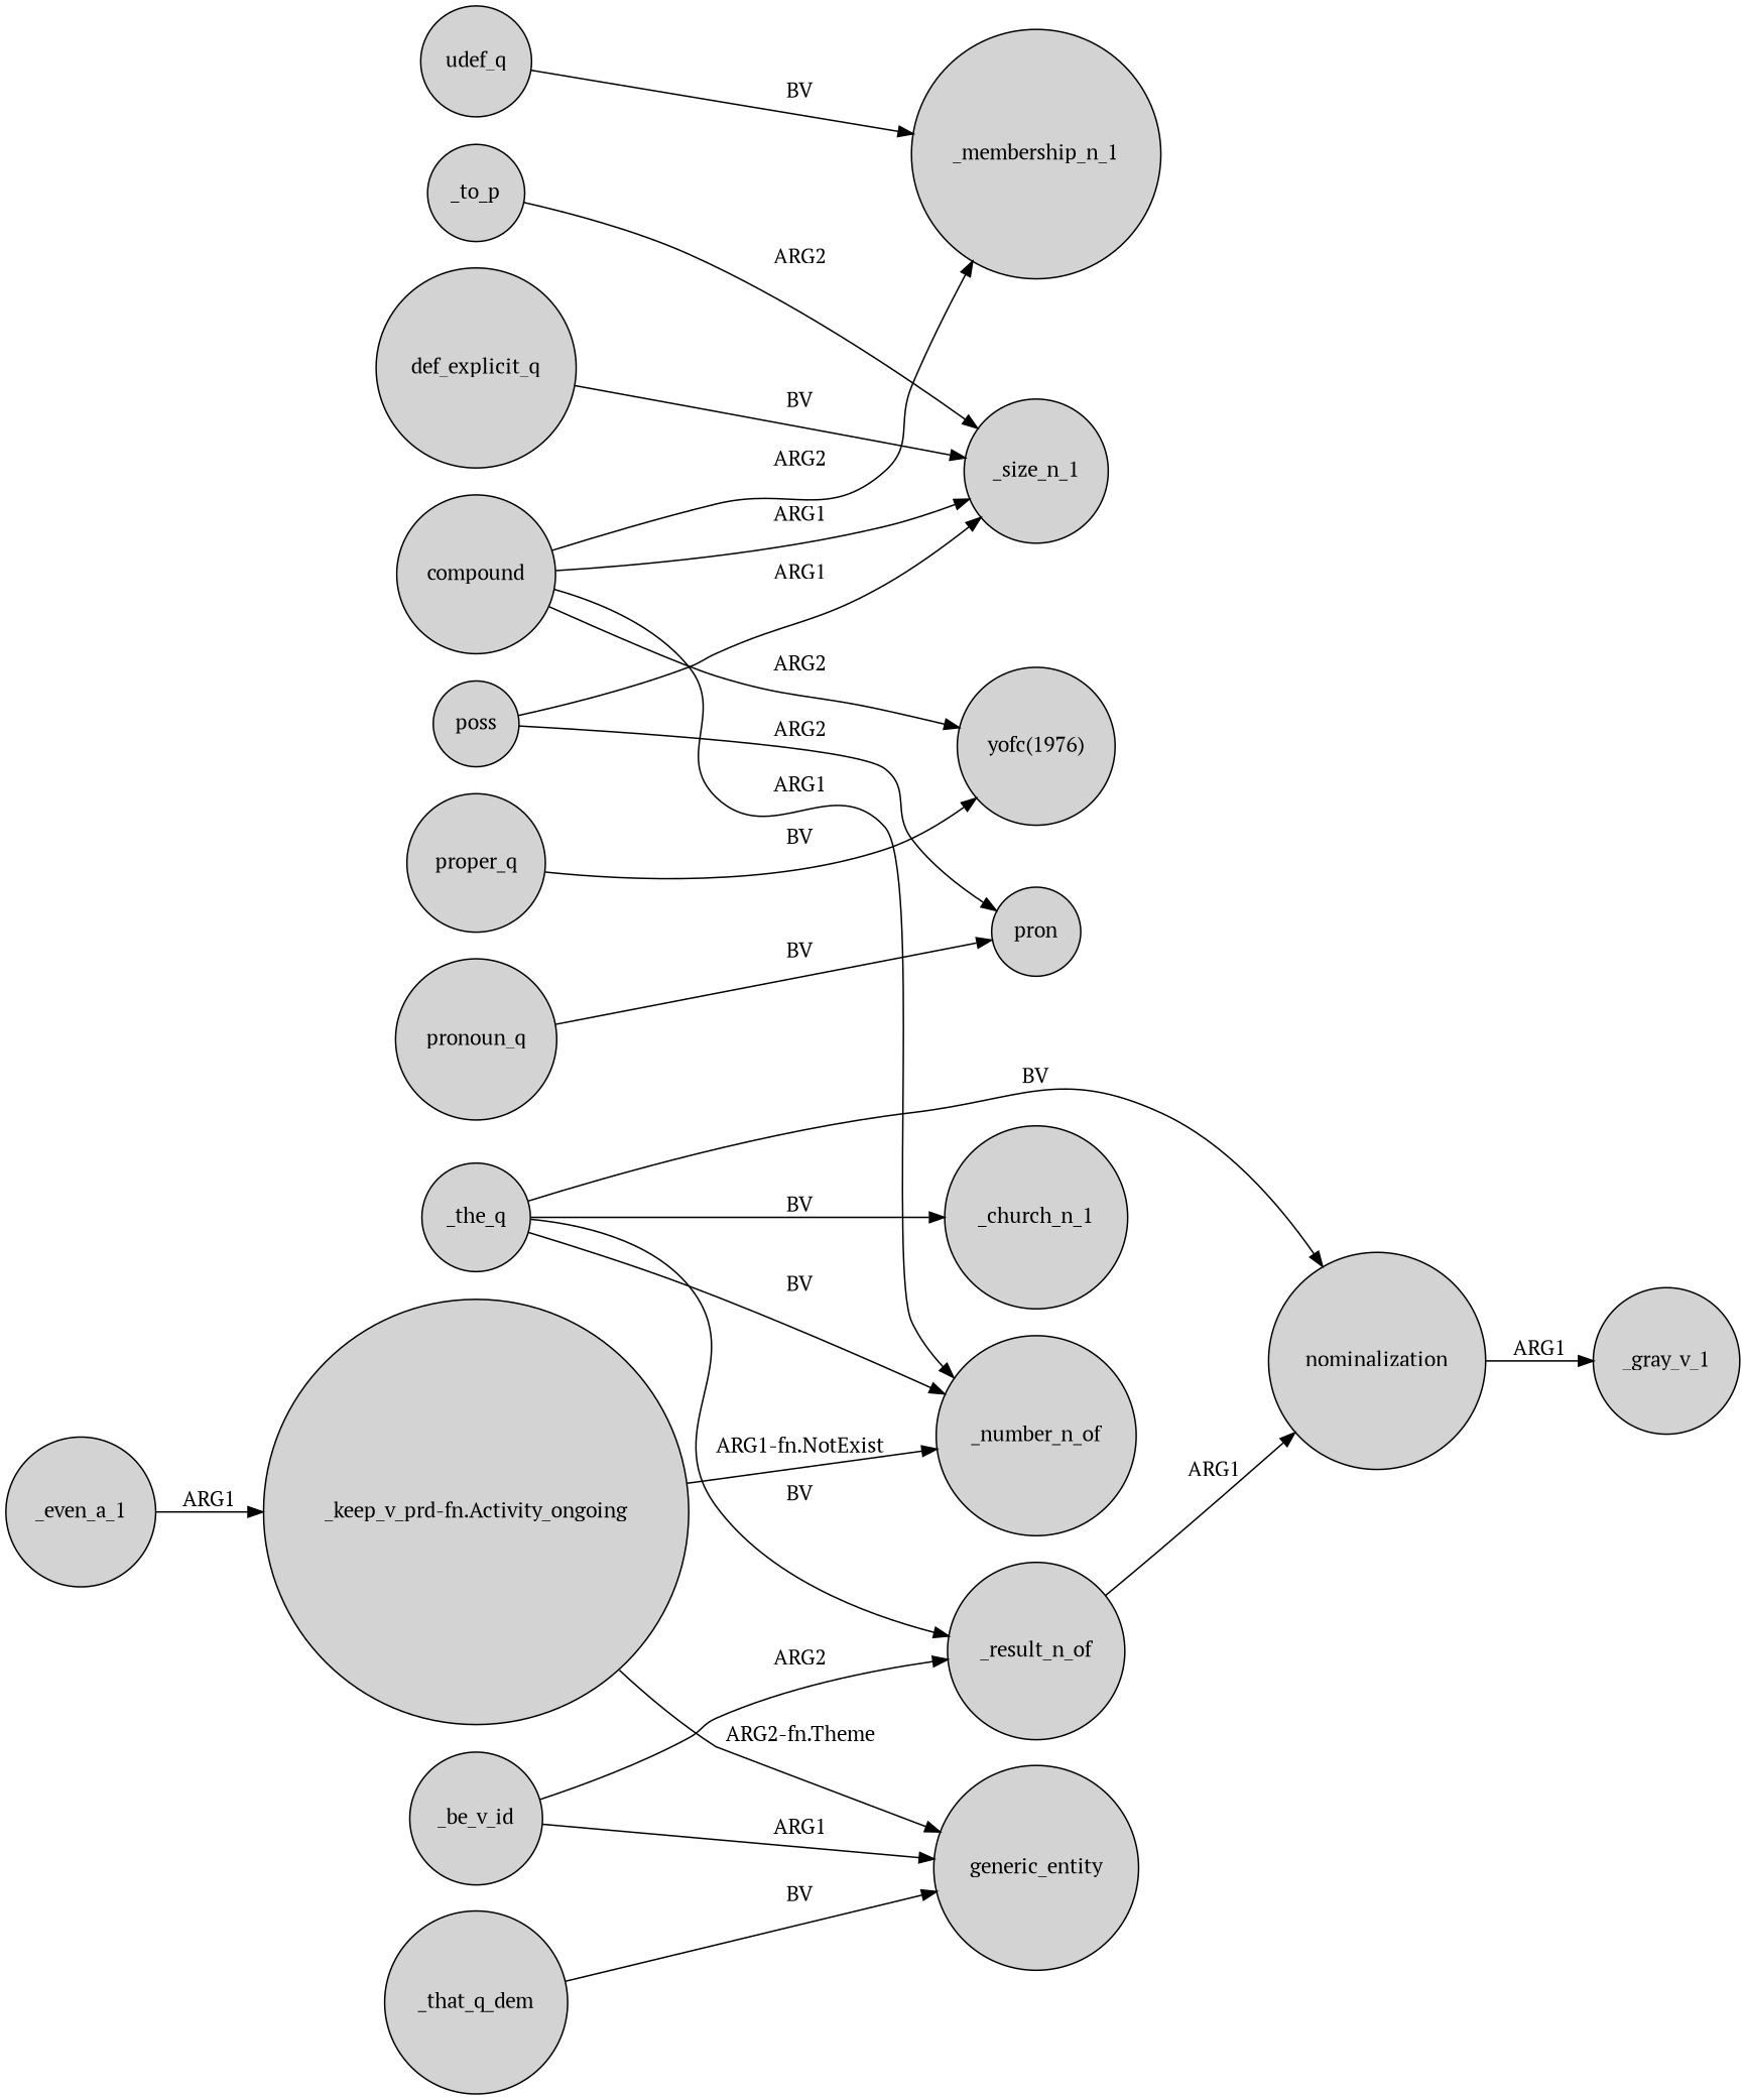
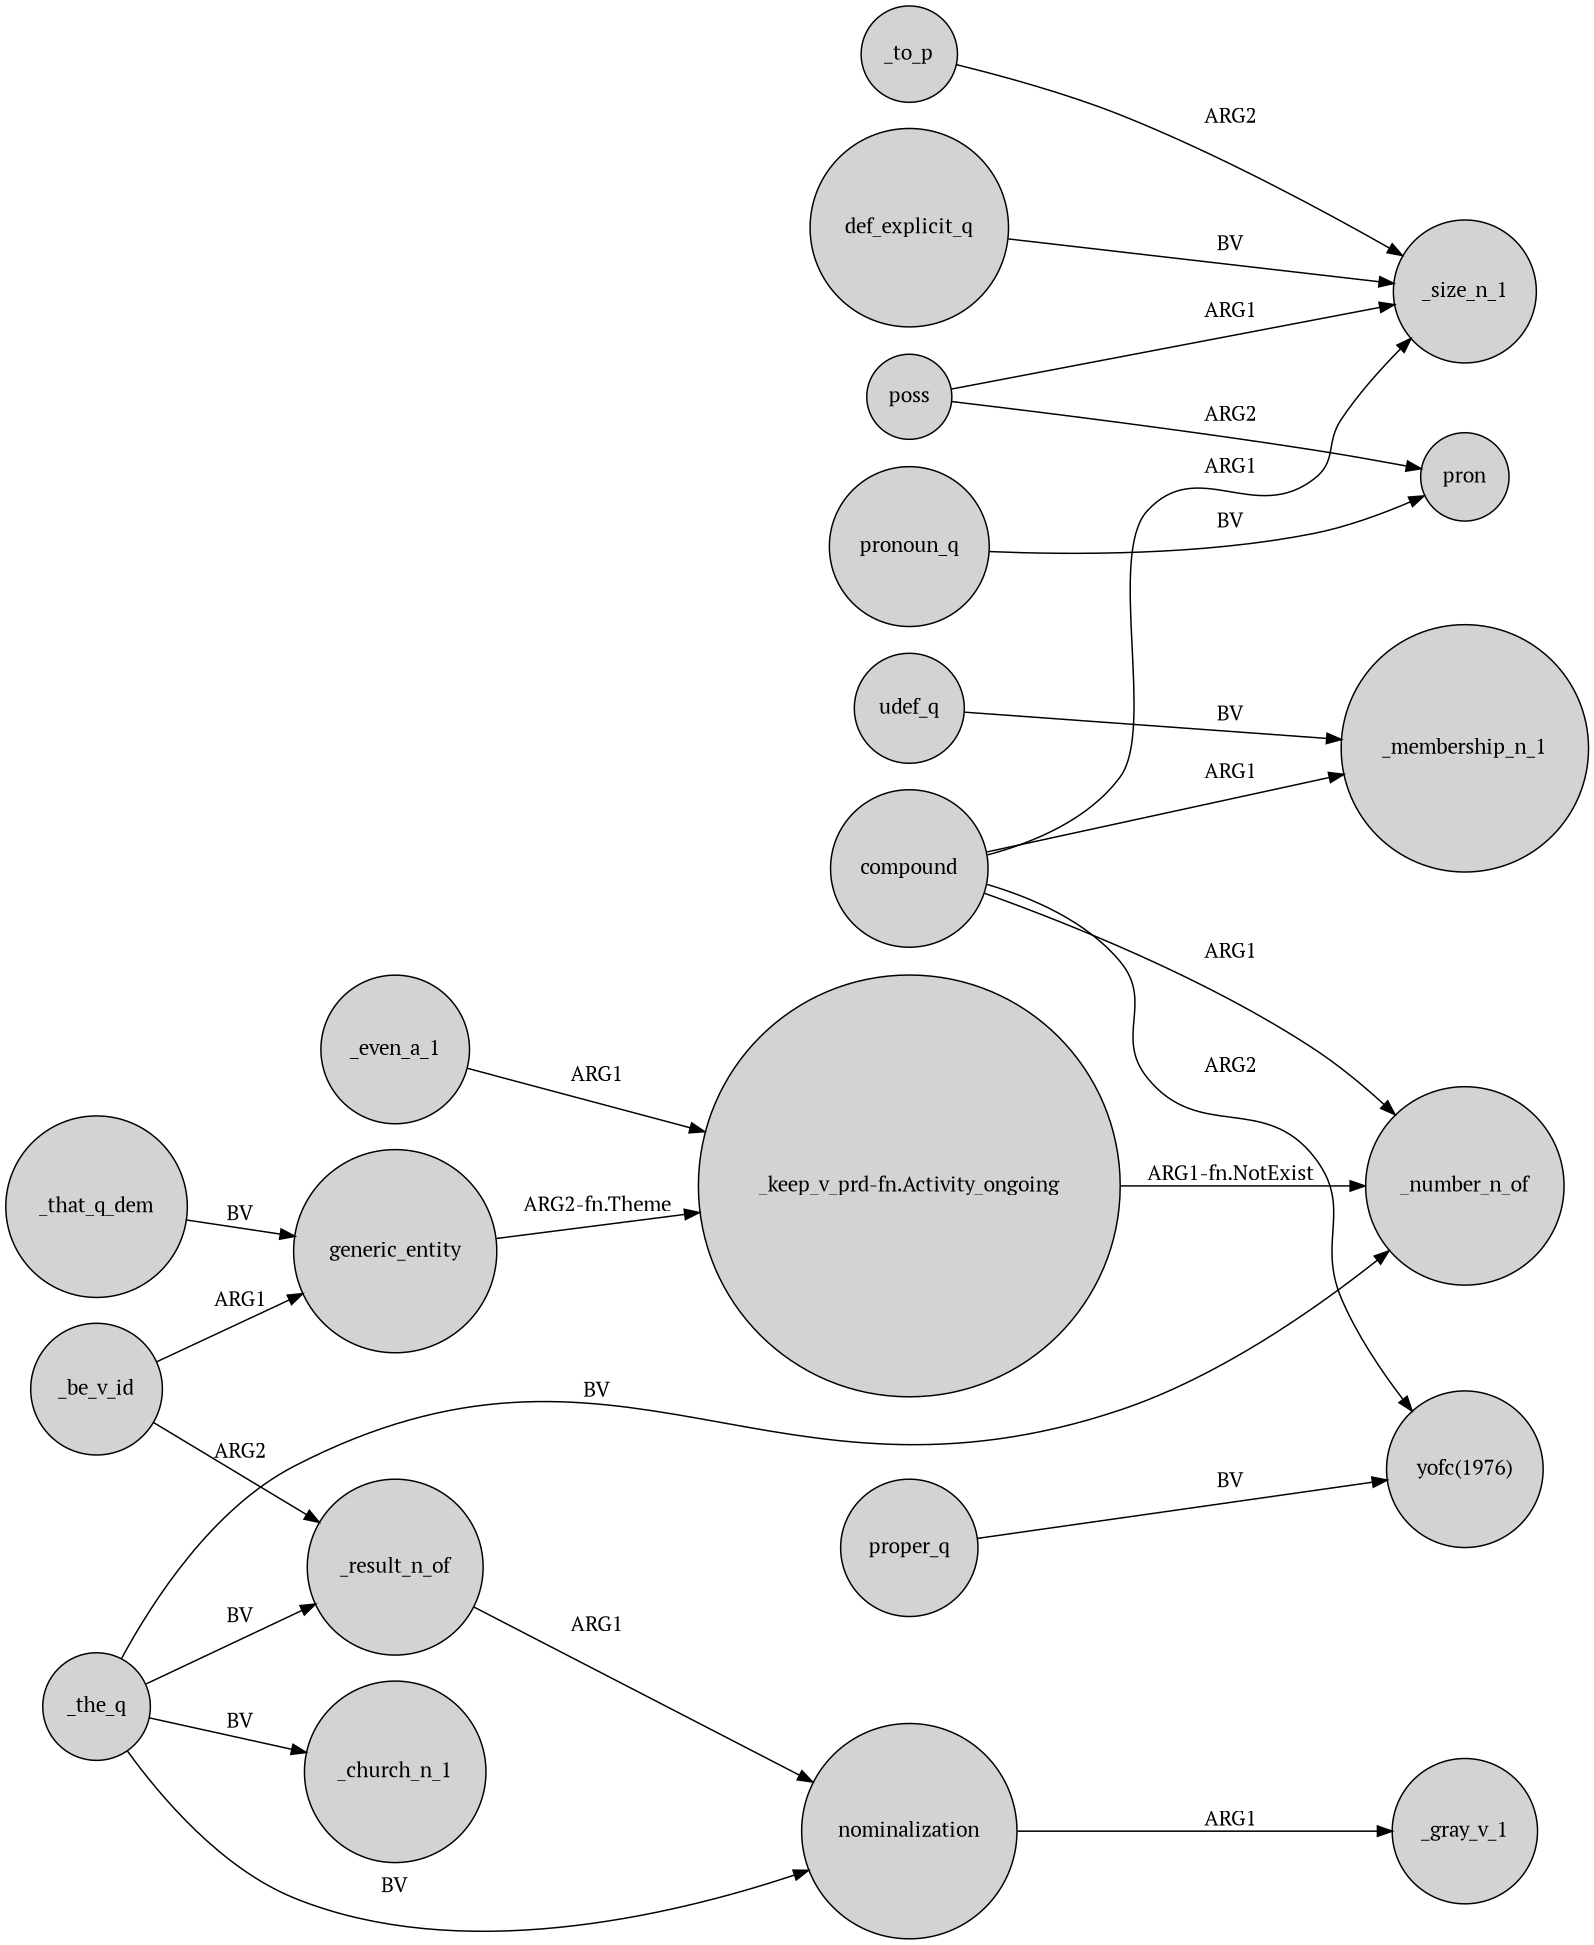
  digraph {
    fontname="PT Serif"
    rankdir=LR
    node [fontname="PT Serif" shape=circle style=filled]
    edge [fontname="PT Serif"]
    udef_q
    _membership_n_1
    def_explicit_q
    _size_n_1
    _be_v_id
    _result_n_of
    generic_entity
    nominalization
    _gray_v_1
    poss
    pron
    _that_q_dem
    _the_q
    _church_n_1
    _number_n_of
    "_keep_v_prd-fn.Activity_ongoing"
    compound
    "yofc(1976)"
    proper_q
    _to_p
    pronoun_q
    _even_a_1
    udef_q -> _membership_n_1 [label=BV]
    def_explicit_q -> _size_n_1 [label=BV]
    _be_v_id -> _result_n_of [label=ARG2]
    _be_v_id -> generic_entity [label=ARG1]
    _result_n_of -> nominalization [label=ARG1]
    nominalization -> _gray_v_1 [label=ARG1]
    poss -> _size_n_1 [label=ARG1]
    poss -> pron [label=ARG2]
    _that_q_dem -> generic_entity [label=BV]
    _the_q -> _result_n_of [label=BV]
    _the_q -> nominalization [label=BV]
    _the_q -> _church_n_1 [label=BV]
    _the_q -> _number_n_of [label=BV]
-   "_keep_v_prd-fn.Activity_ongoing" -> generic_entity [label="ARG2-fn.Theme"]
+   generic_entity -> "_keep_v_prd-fn.Activity_ongoing" [label="ARG2-fn.Theme"]
    "_keep_v_prd-fn.Activity_ongoing" -> _number_n_of [label="ARG1-fn.NotExist"]
-   compound -> _membership_n_1 [label=ARG2]
+   compound -> _membership_n_1 [label=ARG1]
    compound -> _size_n_1 [label=ARG1]
    compound -> _number_n_of [label=ARG1]
    compound -> "yofc(1976)" [label=ARG2]
    proper_q -> "yofc(1976)" [label=BV]
    _to_p -> _size_n_1 [label=ARG2]
    pronoun_q -> pron [label=BV]
    _even_a_1 -> "_keep_v_prd-fn.Activity_ongoing" [label=ARG1]
  }
